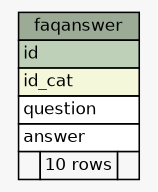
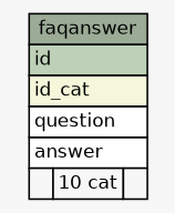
  digraph {
    bgcolor="#f7f7f7"
    fontname=Helvetica
    fontsize=11
    nodesep=0.18
    rankdir=RL
    ranksep=0.46
-   n1 [fontname=Helvetica fontsize=11 label=<     <TABLE BORDER="0" CELLBORDER="1" CELLSPACING="0" BGCOLOR="#ffffff">       <TR><TD COLSPAN="3" BGCOLOR="#9bab96" ALIGN="CENTER">faqanswer</TD></TR>       <TR><TD PORT="id" COLSPAN="3" BGCOLOR="#bed1b8" ALIGN="LEFT">id</TD></TR>       <TR><TD PORT="id_cat" COLSPAN="3" BGCOLOR="#f4f7da" ALIGN="LEFT">id_cat</TD></TR>       <TR><TD PORT="question" COLSPAN="3" ALIGN="LEFT">question</TD></TR>       <TR><TD PORT="answer" COLSPAN="3" ALIGN="LEFT">answer</TD></TR>       <TR><TD ALIGN="LEFT" BGCOLOR="#f7f7f7">  </TD><TD ALIGN="RIGHT" BGCOLOR="#f7f7f7">10 rows</TD><TD ALIGN="RIGHT" BGCOLOR="#f7f7f7">  </TD></TR>     </TABLE>> shape=plaintext]
+   n1 [fontname=Helvetica fontsize=11 label=<     <TABLE BORDER="0" CELLBORDER="1" CELLSPACING="0" BGCOLOR="#ffffff">       <TR><TD COLSPAN="3" BGCOLOR="#9bab96" ALIGN="CENTER">faqanswer</TD></TR>       <TR><TD PORT="id" COLSPAN="3" BGCOLOR="#bed1b8" ALIGN="LEFT">id</TD></TR>       <TR><TD PORT="id_cat" COLSPAN="3" BGCOLOR="#f4f7da" ALIGN="LEFT">id_cat</TD></TR>       <TR><TD PORT="question" COLSPAN="3" ALIGN="LEFT">question</TD></TR>       <TR><TD PORT="answer" COLSPAN="3" ALIGN="LEFT">answer</TD></TR>       <TR><TD ALIGN="LEFT" BGCOLOR="#f7f7f7">  </TD><TD ALIGN="RIGHT" BGCOLOR="#f7f7f7">10 cat</TD><TD ALIGN="RIGHT" BGCOLOR="#f7f7f7">  </TD></TR>     </TABLE>> shape=plaintext]
  }
